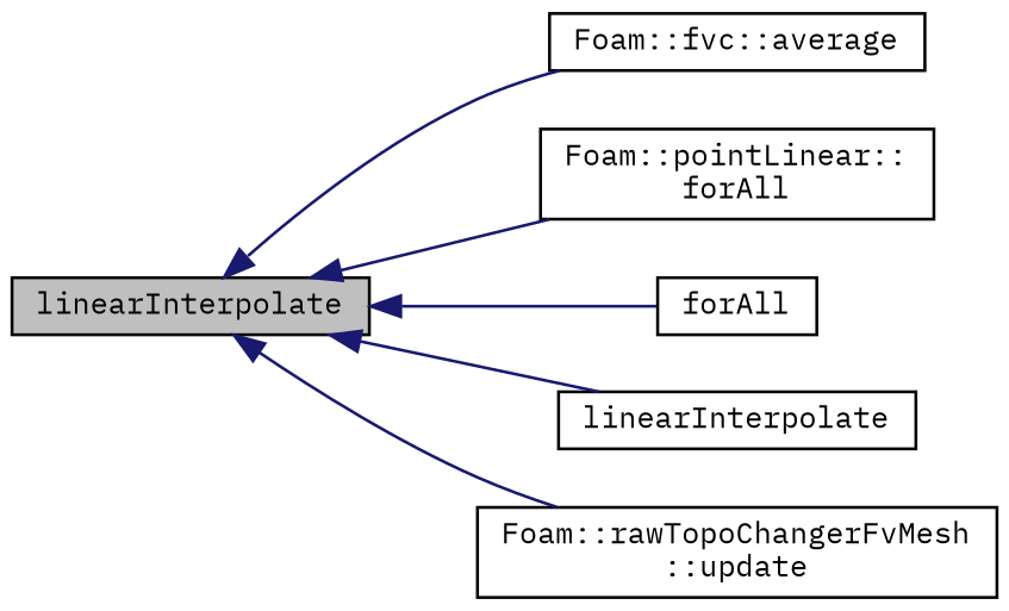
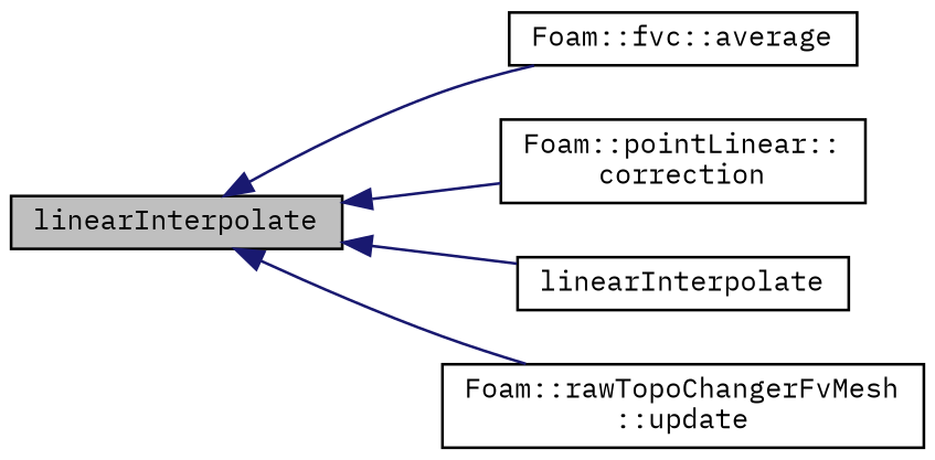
  digraph {
    fontname="IBM Plex Mono"
    rankdir=LR
    node [color=black fontname="IBM Plex Mono" fontsize=10 shape=record]
    edge [color=midnightblue dir=back fontname="IBM Plex Mono" fontsize=10 labelfontname=FreeSans labelfontsize=10 style=solid]
    n1 [fillcolor=grey75 fontcolor=black height=0.2 label=linearInterpolate style=filled width=0.4]
    n2 [height=0.2 label="Foam::fvc::average" width=0.4]
-   n3 [height=0.2 label="Foam::pointLinear::\lforAll" width=0.4]
-   n4 [height=0.2 label=forAll width=0.4]
+   n3 [height=0.2 label="Foam::pointLinear::\lcorrection" width=0.4]
    n5 [height=0.2 label=linearInterpolate width=0.4]
    n6 [height=0.2 label="Foam::rawTopoChangerFvMesh\l::update" width=0.4]
    n1 -> n2
    n1 -> n3
-   n1 -> n4
    n1 -> n5
    n1 -> n6
  }
